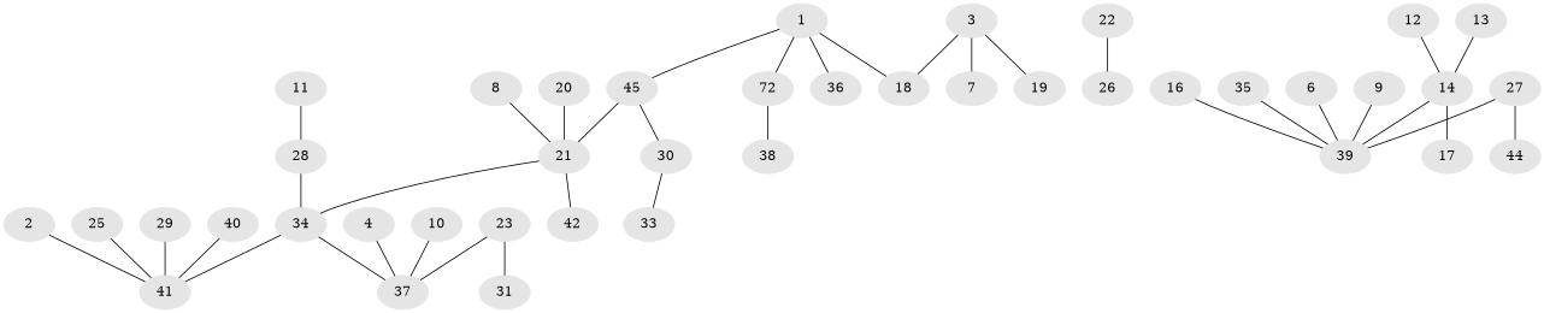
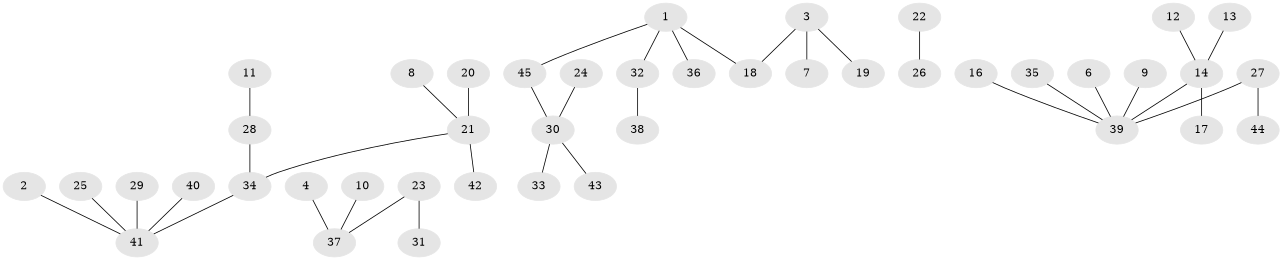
  graph {
    node [color=gray90 style=filled]
    edge [weight=1.0]
    n1 [label=45]
    1
    18
-   32 [label=72]
+   32
    36
    21
    30
    38
    2
    41
    3
    7
    19
    4
    37
    34
    42
    22
    26
    6
    39
    8
    9
    10
    11
    28
    12
    14
    17
    13
    33
+   43
    16
    20
    23
    31
+   24
    25
    27
    44
    29
    35
    40
-   n1 -- 21
    n1 -- 30
    1 -- n1
    1 -- 18
    1 -- 32
    1 -- 36
    32 -- 38
    21 -- 34
    21 -- 42
    30 -- 33
+   30 -- 43
    2 -- 41
    3 -- 18
    3 -- 7
    3 -- 19
    4 -- 37
    34 -- 41
-   34 -- 37
    22 -- 26
    6 -- 39
    8 -- 21
    9 -- 39
    10 -- 37
    11 -- 28
    28 -- 34
    12 -- 14
    14 -- 39
    14 -- 17
    13 -- 14
    16 -- 39
    20 -- 21
    23 -- 37
    23 -- 31
+   24 -- 30
    25 -- 41
    27 -- 39
    27 -- 44
    29 -- 41
    35 -- 39
    40 -- 41
  }
